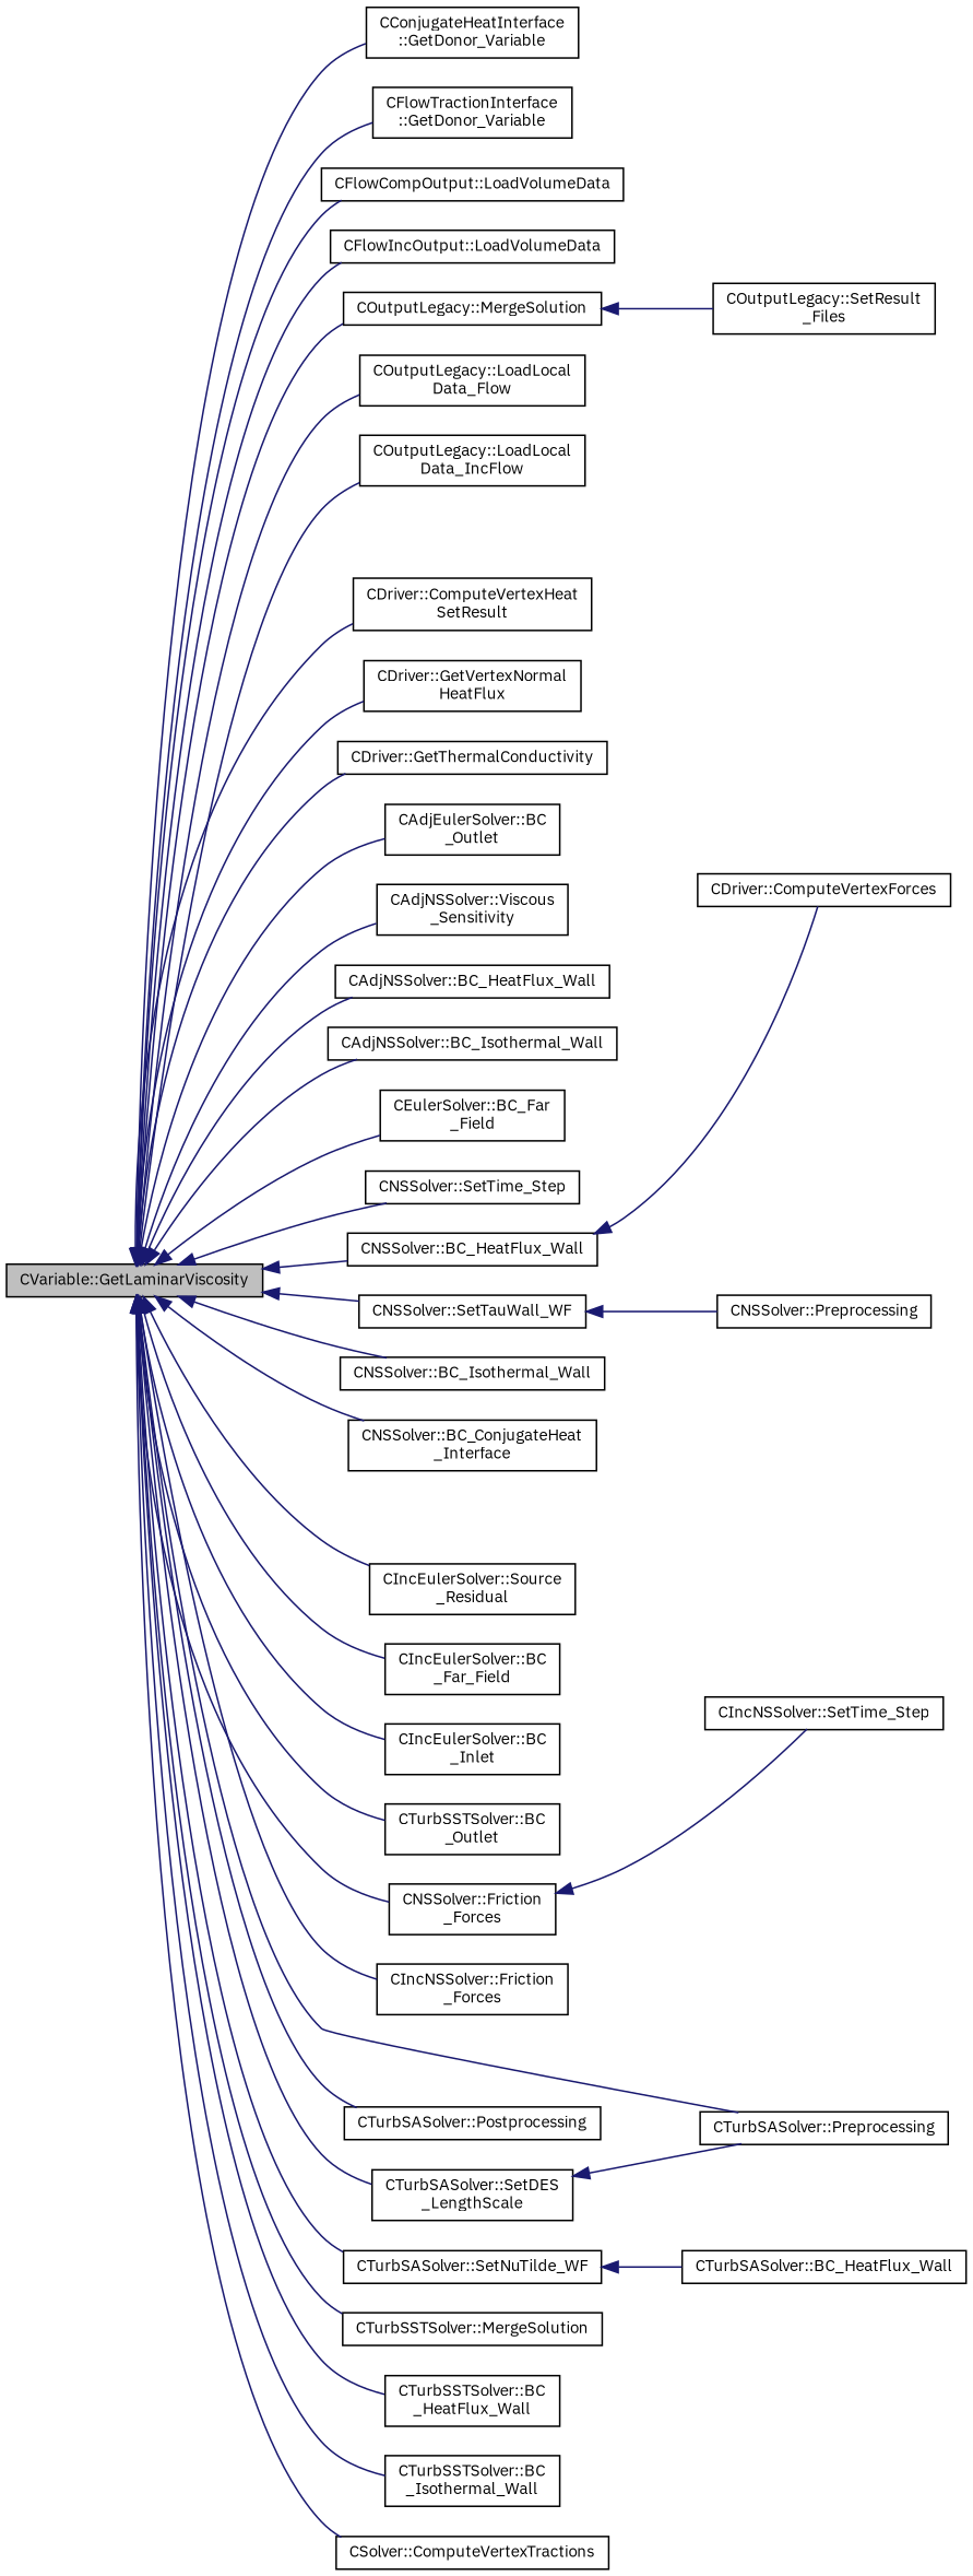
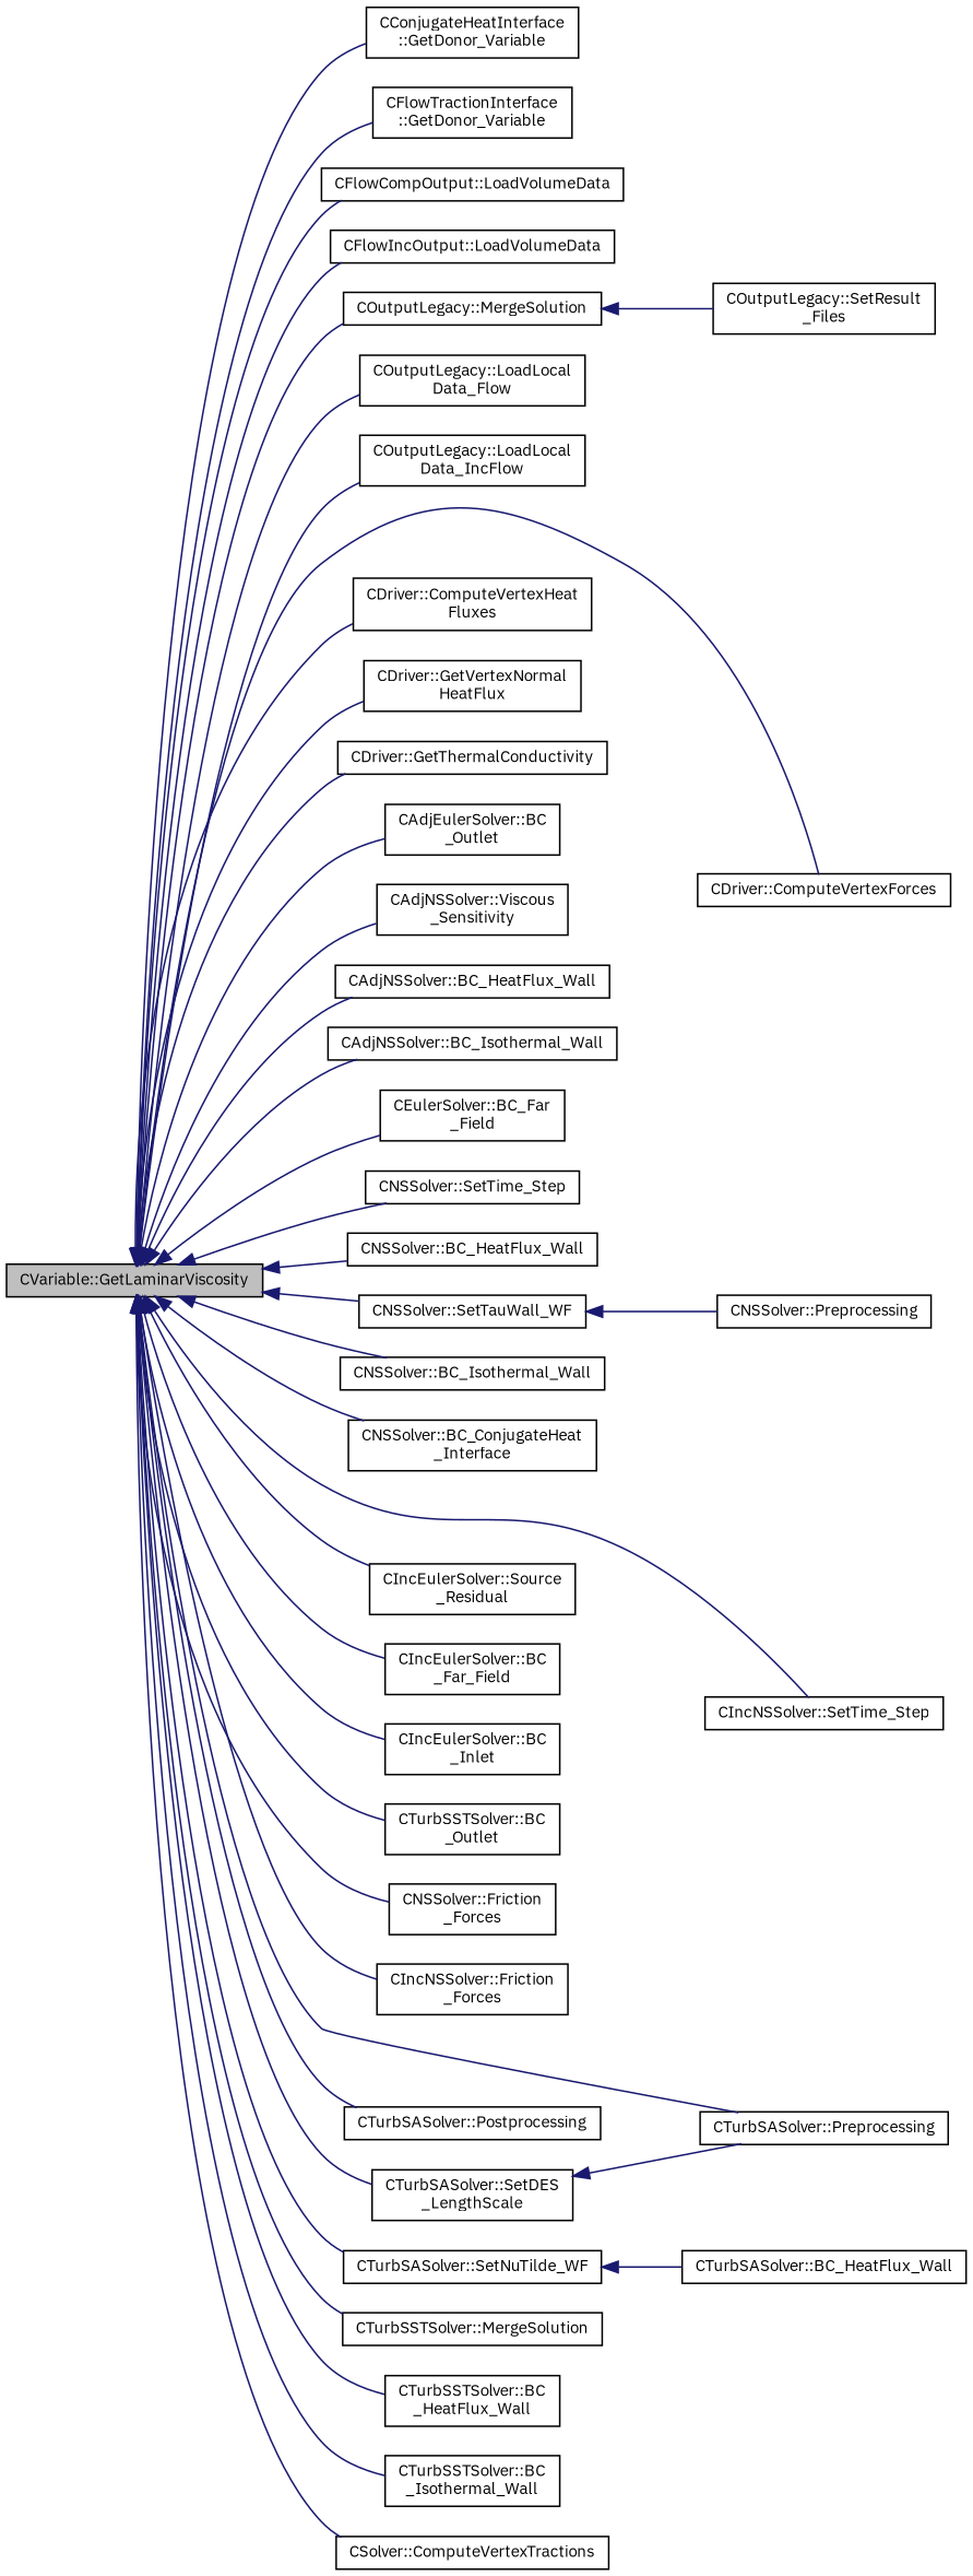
  digraph {
    fontname="IBM Plex Sans"
    rankdir=LR
    node [color=black fillcolor=white fontname="IBM Plex Sans" fontsize=10 shape=record style=filled]
    edge [color=midnightblue dir=back fontname="IBM Plex Sans" fontsize=10 labelfontname=Helvetica labelfontsize=10 style=solid]
    n1 [fillcolor=grey75 fontcolor=black height=0.2 label="CVariable::GetLaminarViscosity" width=0.4]
    n2 [height=0.2 label="CConjugateHeatInterface\l::GetDonor_Variable" width=0.4]
    n3 [height=0.2 label="CFlowTractionInterface\l::GetDonor_Variable" width=0.4]
    n4 [height=0.2 label="CFlowCompOutput::LoadVolumeData" width=0.4]
    n5 [height=0.2 label="CFlowIncOutput::LoadVolumeData" width=0.4]
    n6 [height=0.2 label="COutputLegacy::MergeSolution" width=0.4]
    n7 [height=0.2 label="COutputLegacy::LoadLocal\lData_Flow" width=0.4]
    n8 [height=0.2 label="COutputLegacy::LoadLocal\lData_IncFlow" width=0.4]
    n9 [height=0.2 label="CDriver::ComputeVertexForces" width=0.4]
-   n10 [height=0.2 label="CDriver::ComputeVertexHeat\lSetResult" width=0.4]
+   n10 [height=0.2 label="CDriver::ComputeVertexHeat\lFluxes" width=0.4]
    n11 [height=0.2 label="CDriver::GetVertexNormal\lHeatFlux" width=0.4]
    n12 [height=0.2 label="CDriver::GetThermalConductivity" width=0.4]
    n13 [height=0.2 label="CAdjEulerSolver::BC\l_Outlet" width=0.4]
    n14 [height=0.2 label="CAdjNSSolver::Viscous\l_Sensitivity" width=0.4]
    n15 [height=0.2 label="CAdjNSSolver::BC_HeatFlux_Wall" width=0.4]
    n16 [height=0.2 label="CAdjNSSolver::BC_Isothermal_Wall" width=0.4]
    n17 [height=0.2 label="CEulerSolver::BC_Far\l_Field" width=0.4]
    n18 [height=0.2 label="CNSSolver::SetTime_Step" width=0.4]
    n19 [height=0.2 label="CNSSolver::Friction\l_Forces" width=0.4]
    n20 [height=0.2 label="CNSSolver::BC_HeatFlux_Wall" width=0.4]
    n21 [height=0.2 label="CNSSolver::BC_Isothermal_Wall" width=0.4]
    n22 [height=0.2 label="CNSSolver::BC_ConjugateHeat\l_Interface" width=0.4]
    n23 [height=0.2 label="CNSSolver::SetTauWall_WF" width=0.4]
    n24 [height=0.2 label="CIncEulerSolver::Source\l_Residual" width=0.4]
    n25 [height=0.2 label="CIncEulerSolver::BC\l_Far_Field" width=0.4]
    n26 [height=0.2 label="CIncEulerSolver::BC\l_Inlet" width=0.4]
    n27 [height=0.2 label="CTurbSSTSolver::BC\l_Outlet" width=0.4]
    n28 [height=0.2 label="CIncNSSolver::SetTime_Step" width=0.4]
    n29 [height=0.2 label="CIncNSSolver::Friction\l_Forces" width=0.4]
    n30 [height=0.2 label="CTurbSASolver::Preprocessing" width=0.4]
    n31 [height=0.2 label="CTurbSASolver::Postprocessing" width=0.4]
    n32 [height=0.2 label="CTurbSASolver::SetNuTilde_WF" width=0.4]
    n33 [height=0.2 label="CTurbSASolver::SetDES\l_LengthScale" width=0.4]
    n34 [height=0.2 label="CTurbSSTSolver::MergeSolution" width=0.4]
    n35 [height=0.2 label="CTurbSSTSolver::BC\l_HeatFlux_Wall" width=0.4]
    n36 [height=0.2 label="CTurbSSTSolver::BC\l_Isothermal_Wall" width=0.4]
    n37 [height=0.2 label="CSolver::ComputeVertexTractions" width=0.4]
    n38 [height=0.2 label="COutputLegacy::SetResult\l_Files" width=0.4]
    n39 [height=0.2 label="CNSSolver::Preprocessing" width=0.4]
    n40 [height=0.2 label="CTurbSASolver::BC_HeatFlux_Wall" width=0.4]
    n1 -> n2
    n1 -> n3
    n1 -> n4
    n1 -> n5
    n1 -> n6
    n1 -> n7
    n1 -> n8
-   n20 -> n9
+   n1 -> n9
    n1 -> n10
    n1 -> n11
    n1 -> n12
    n1 -> n13
    n1 -> n14
    n1 -> n15
    n1 -> n16
    n1 -> n17
    n1 -> n18
    n1 -> n19
    n1 -> n20
    n1 -> n21
    n1 -> n22
    n1 -> n23
    n1 -> n24
    n1 -> n25
    n1 -> n26
    n1 -> n27
-   n19 -> n28
+   n1 -> n28
    n1 -> n29
    n1 -> n30
    n1 -> n31
    n1 -> n32
    n1 -> n33
    n1 -> n34
    n1 -> n35
    n1 -> n36
    n1 -> n37
    n6 -> n38
    n23 -> n39
    n32 -> n40
    n33 -> n30
  }
